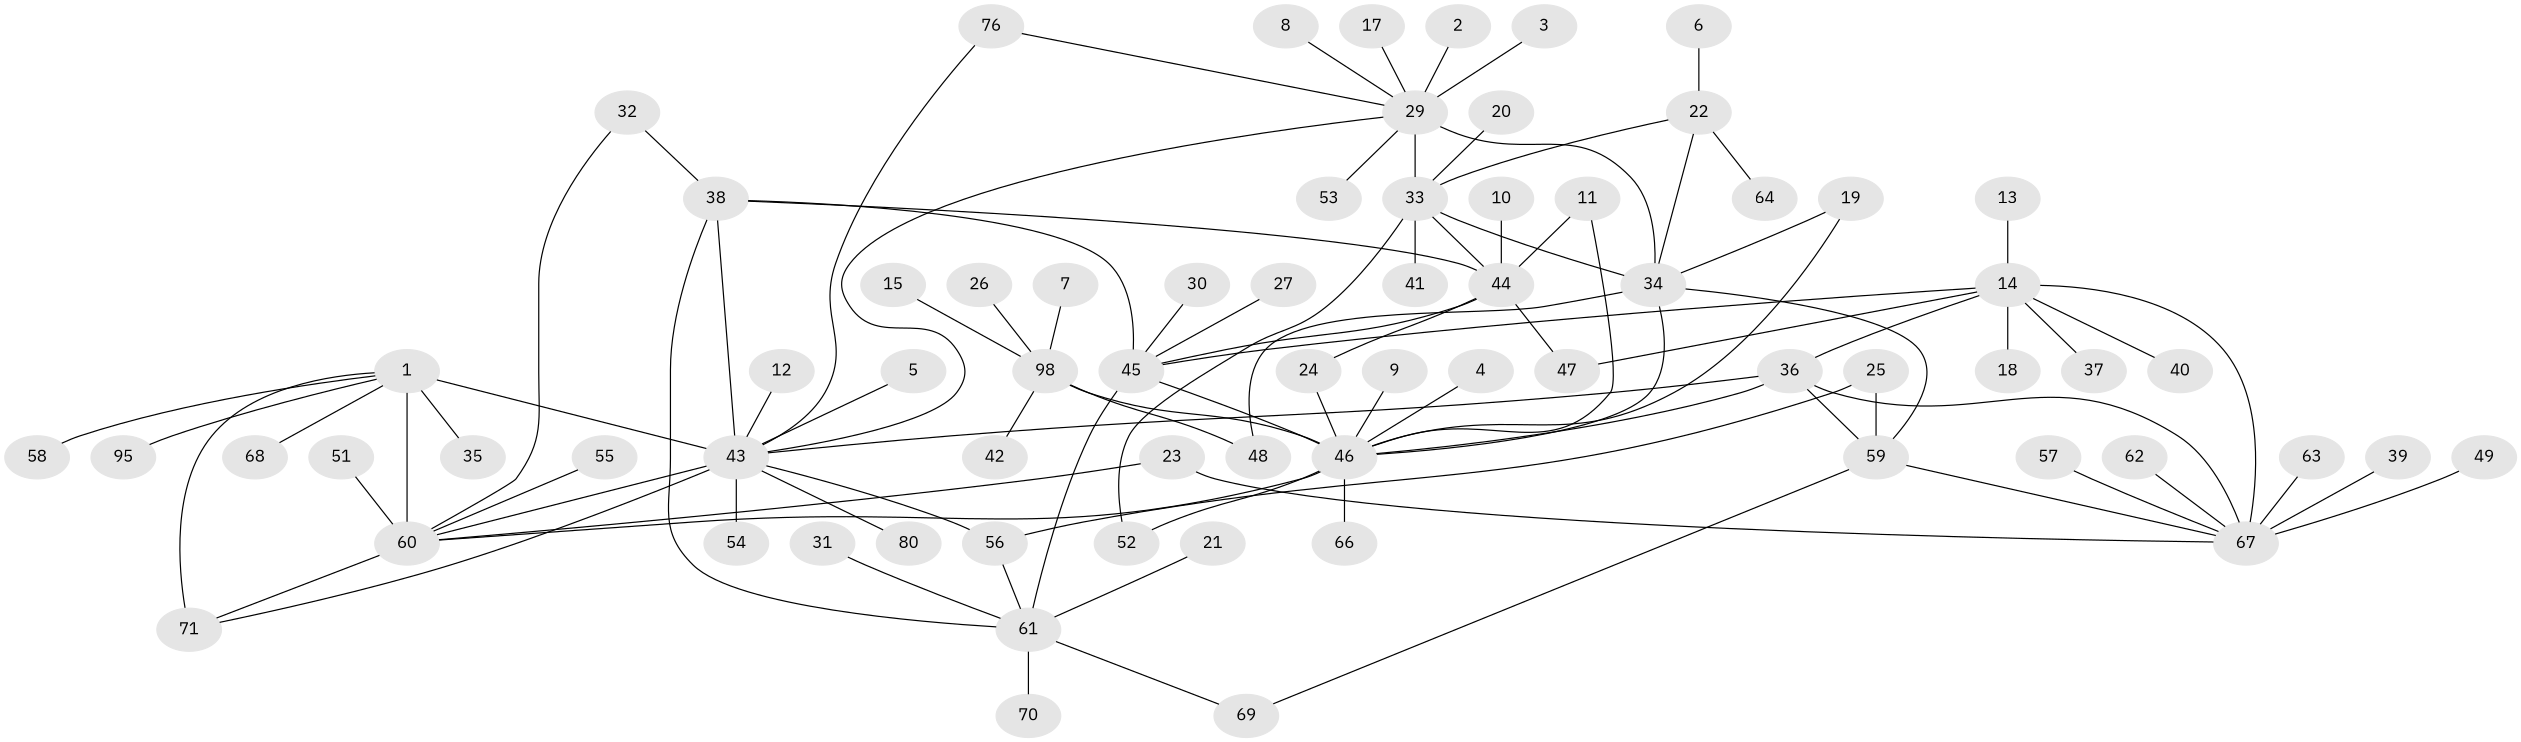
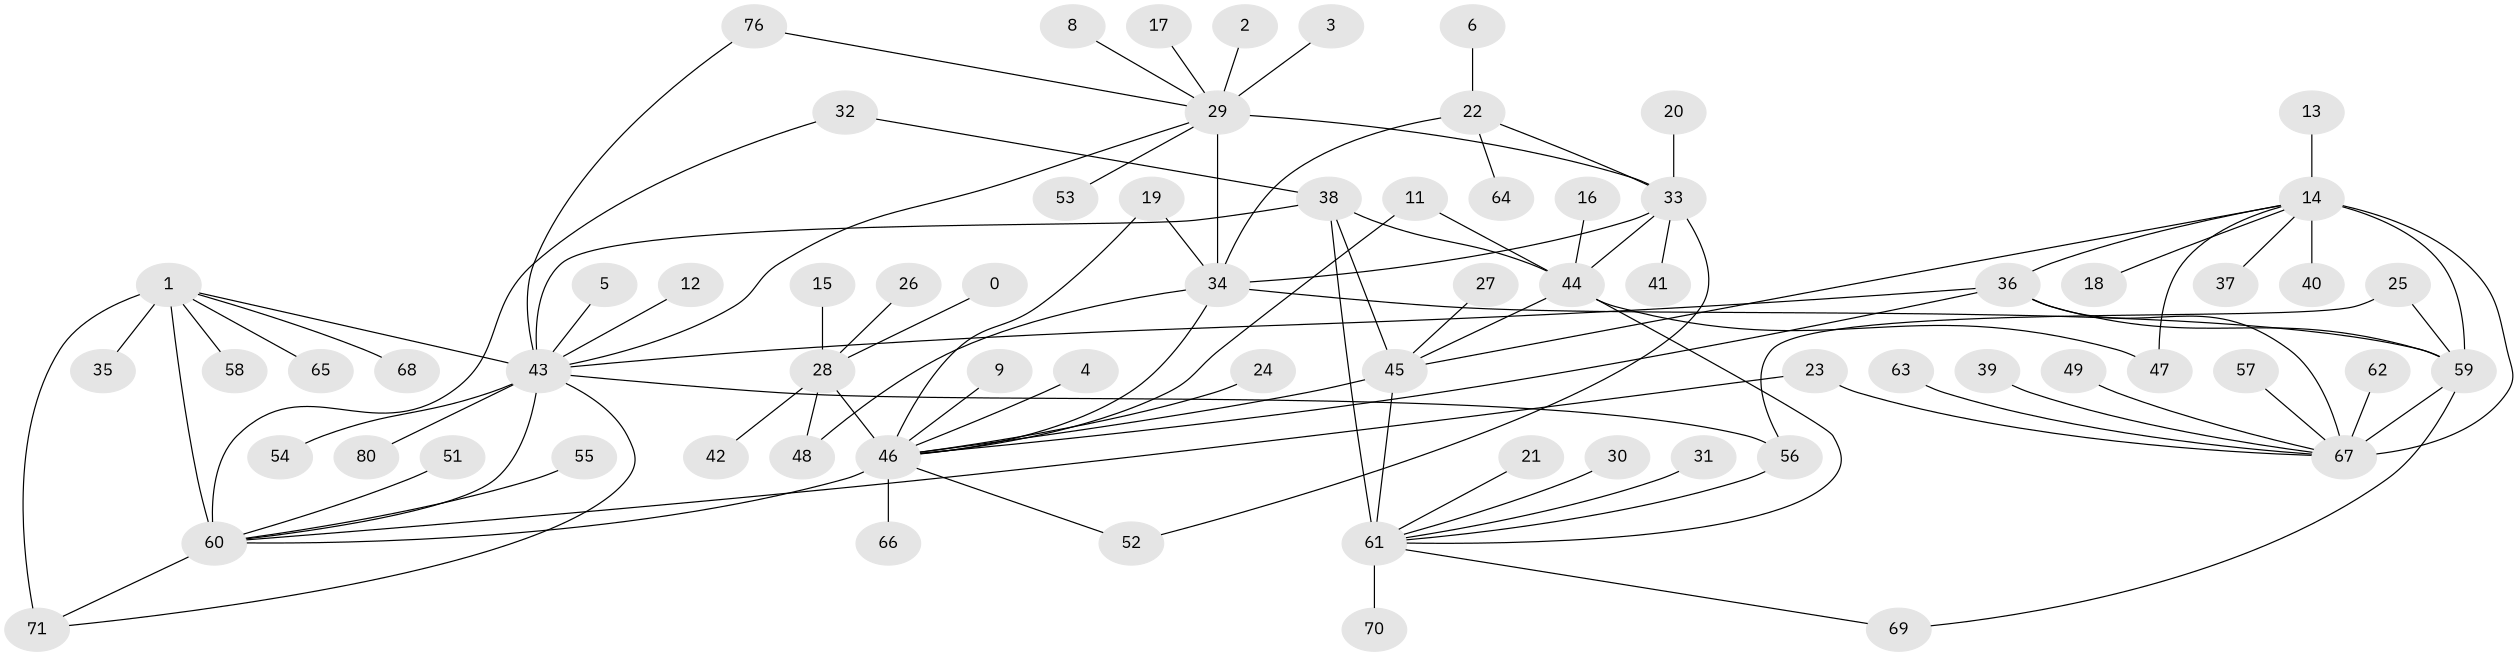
  graph {
    fontname="IBM Plex Sans"
    node [color=gray90 fontname="IBM Plex Sans" style=filled]
    edge [fontname="IBM Plex Sans" weight=1.0]
    1
    35
    43
    58
    60
-   65 [label=95]
+   65
    68
    71
    56
    n10 [label=80]
    54
    2
    29
    33
    34
    53
    3
    4
    46
    52
    66
    5
    6
    22
    64
-   7
-   28 [label=98]
+   7 [label=0]
+   28
    42
    48
    8
    9
-   10
+   10 [label=16]
    44
    41
    11
    45
    47
    61
    12
    13
    14
    18
    36
    37
    40
    59
    67
    69
    15
    n50 [label=76]
    17
    19
    20
    21
    70
    23
    24
    25
    26
    27
    30
    31
    32
    38
    39
    49
    51
    55
    57
    62
    63
    1 -- 35
    1 -- 43 [weight=4.0]
    1 -- 58
    1 -- 60 [weight=4.0]
    1 -- 65
    1 -- 68
    1 -- 71 [weight=4.0]
    43 -- 60
    43 -- 71
    43 -- 56
    43 -- n10
    43 -- 54
    60 -- 71
    56 -- 61
    2 -- 29
    29 -- 43
    29 -- 33 [weight=3.0]
    29 -- 34 [weight=6.0]
    29 -- 53
    33 -- 34 [weight=2.0]
    33 -- 52
    33 -- 44
    33 -- 41
    34 -- 46
    34 -- 48
    34 -- 59
    3 -- 29
    4 -- 46
    46 -- 60
    46 -- 52
    46 -- 66
    5 -- 43
    6 -- 22
    22 -- 33
    22 -- 34 [weight=2.0]
    22 -- 64
    7 -- 28
    28 -- 46 [weight=12.0]
    28 -- 42
    28 -- 48
    8 -- 29
    9 -- 46
    10 -- 44
    44 -- 45 [weight=2.0]
    44 -- 47
-   44 -- 24 [weight=2.0]
+   44 -- 61 [weight=2.0]
    11 -- 46
    11 -- 44
    45 -- 46
    45 -- 61 [weight=4.0]
    61 -- 69
    61 -- 70
    12 -- 43
    13 -- 14
    14 -- 45
    14 -- 47
    14 -- 18
    14 -- 36 [weight=4.0]
    14 -- 37
    14 -- 40
+   14 -- 59 [weight=4.0]
    14 -- 67 [weight=4.0]
    36 -- 43
    36 -- 46
    36 -- 59
    36 -- 67
    59 -- 67
    59 -- 69
    15 -- 28
    n50 -- 43
    n50 -- 29
    17 -- 29
    19 -- 34
    19 -- 46
    20 -- 33
    21 -- 61
    23 -- 60
    23 -- 67
    24 -- 46
    25 -- 56
    25 -- 59
    26 -- 28
    27 -- 45
-   30 -- 45
+   30 -- 61
    31 -- 61
    32 -- 60
    32 -- 38
    38 -- 43
    38 -- 44 [weight=2.0]
    38 -- 45 [weight=4.0]
    38 -- 61 [weight=4.0]
    39 -- 67
    49 -- 67
    51 -- 60
    55 -- 60
    57 -- 67
    62 -- 67
    63 -- 67
  }
